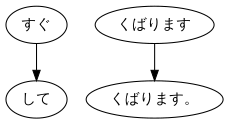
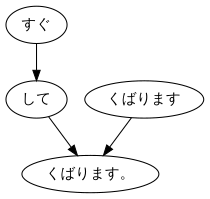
  digraph {
    n1 [label="すぐ"]
    n2 [label="して"]
    n3 [label="くばります。"]
    n4 [label="くばります"]
    n1 -> n2
+   n2 -> n3
    n4 -> n3
  }
